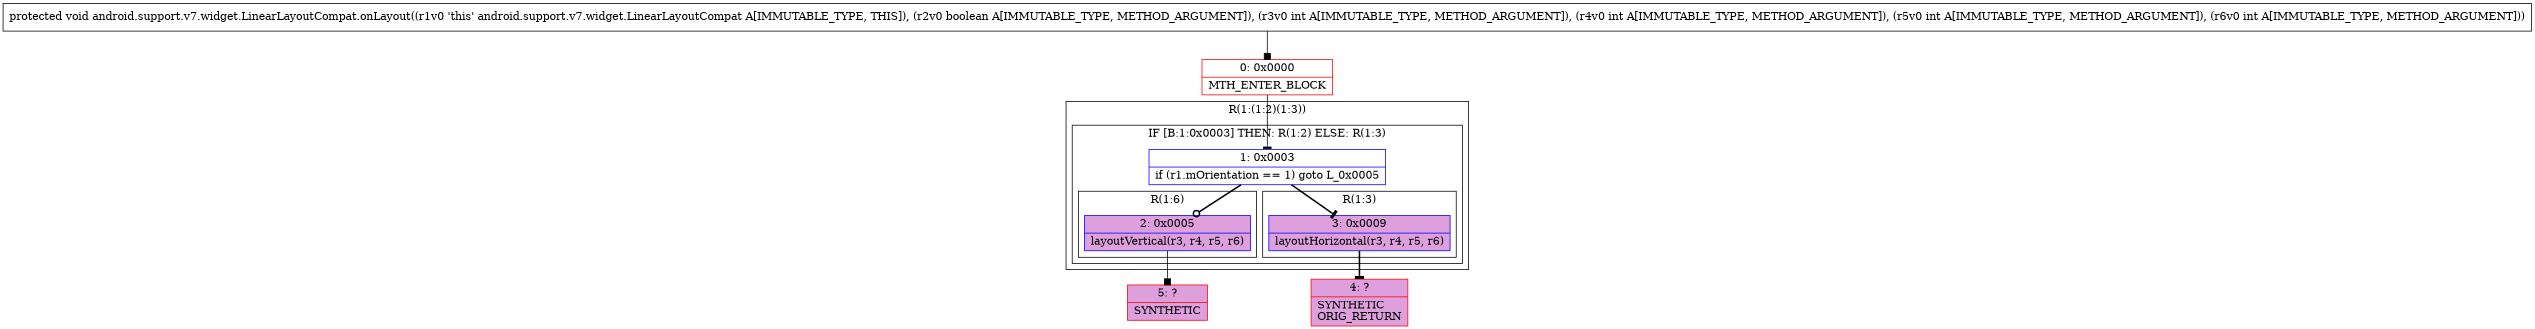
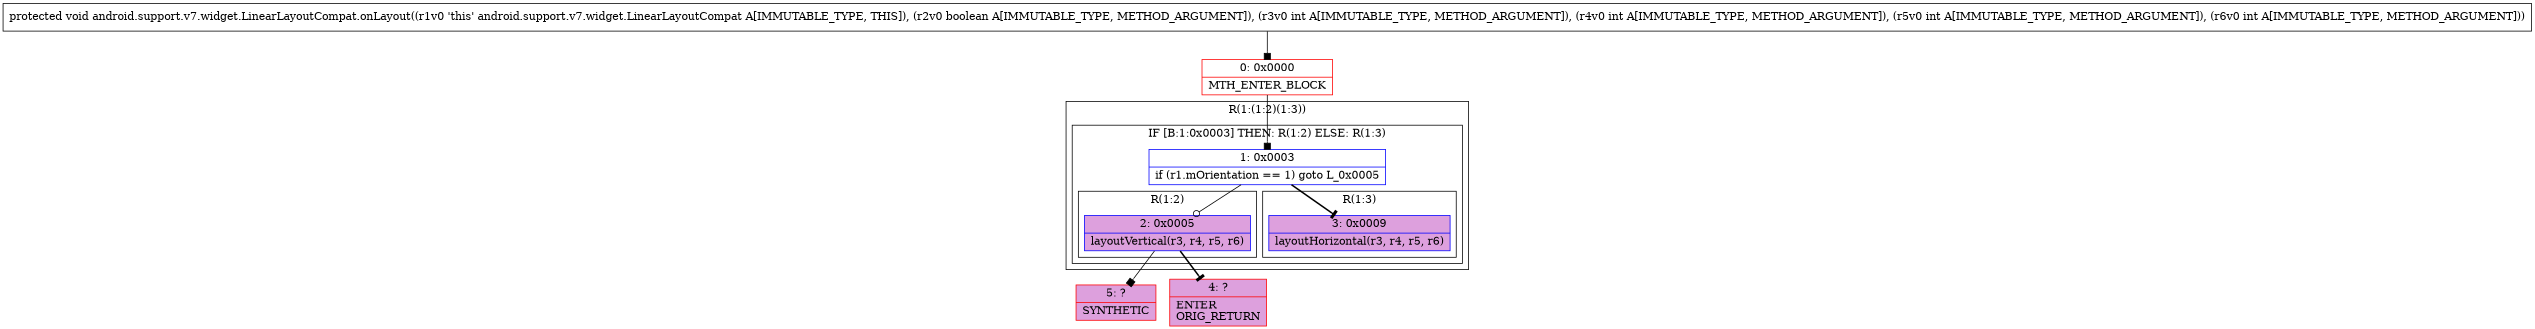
  digraph {
    node [color=blue fillcolor=plum shape=record style=filled]
    edge [arrowhead=box style=solid]
    n1 [label="{2\:\ 0x0005|layoutVertical(r3, r4, r5, r6)\l}"]
    n2 [label="{3\:\ 0x0009|layoutHorizontal(r3, r4, r5, r6)\l}"]
    n3 [fillcolor=white label="{1\:\ 0x0003|if (r1.mOrientation == 1) goto L_0x0005\l}"]
    n4 [color=red label="{5\:\ ?|SYNTHETIC\l}"]
-   n5 [color=red label="{4\:\ ?|SYNTHETIC\lORIG_RETURN\l}"]
+   n5 [color=red label="{4\:\ ?|ENTER\lORIG_RETURN\l}"]
    n6 [color=red fillcolor=white label="{0\:\ 0x0000|MTH_ENTER_BLOCK\l}"]
    n7 [fillcolor=white label="{protected void android.support.v7.widget.LinearLayoutCompat.onLayout((r1v0 'this' android.support.v7.widget.LinearLayoutCompat A[IMMUTABLE_TYPE, THIS]), (r2v0 boolean A[IMMUTABLE_TYPE, METHOD_ARGUMENT]), (r3v0 int A[IMMUTABLE_TYPE, METHOD_ARGUMENT]), (r4v0 int A[IMMUTABLE_TYPE, METHOD_ARGUMENT]), (r5v0 int A[IMMUTABLE_TYPE, METHOD_ARGUMENT]), (r6v0 int A[IMMUTABLE_TYPE, METHOD_ARGUMENT])) }" color=""]
    subgraph cluster_1 {
      label="R(1:(1:2)(1:3))"
      subgraph cluster_2 {
        label="IF [B:1:0x0003] THEN: R(1:2) ELSE: R(1:3)"
        n3
        subgraph cluster_3 {
-         label="R(1:6)"
+         label="R(1:2)"
          n1
        }
        subgraph cluster_4 {
          label="R(1:3)"
          n2
        }
      }
    }
    n1 -> n4
-   n2 -> n5 [arrowhead=tee style=bold]
-   n3 -> n1 [arrowhead=odot style=bold]
+   n1 -> n5 [arrowhead=tee style=bold]
+   n3 -> n1 [arrowhead=odot]
    n3 -> n2 [arrowhead=tee style=bold]
-   n6 -> n3 [arrowhead=tee]
+   n6 -> n3
    n7 -> n6
  }
